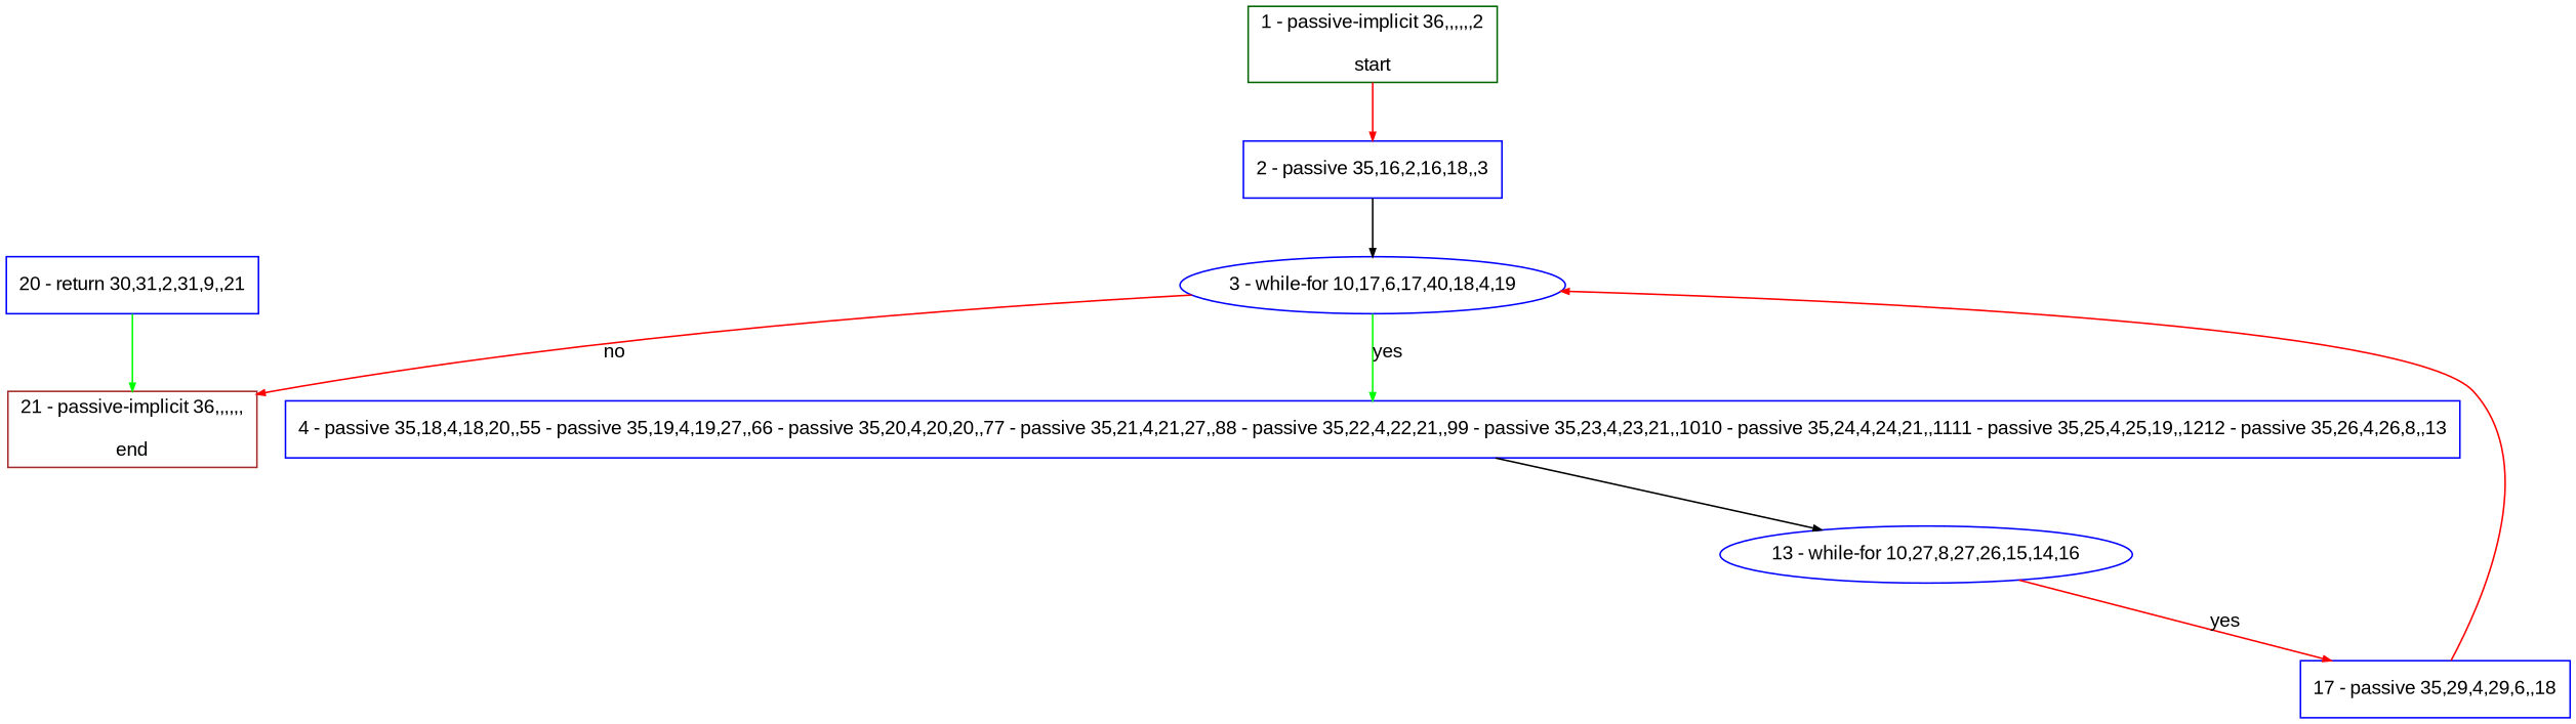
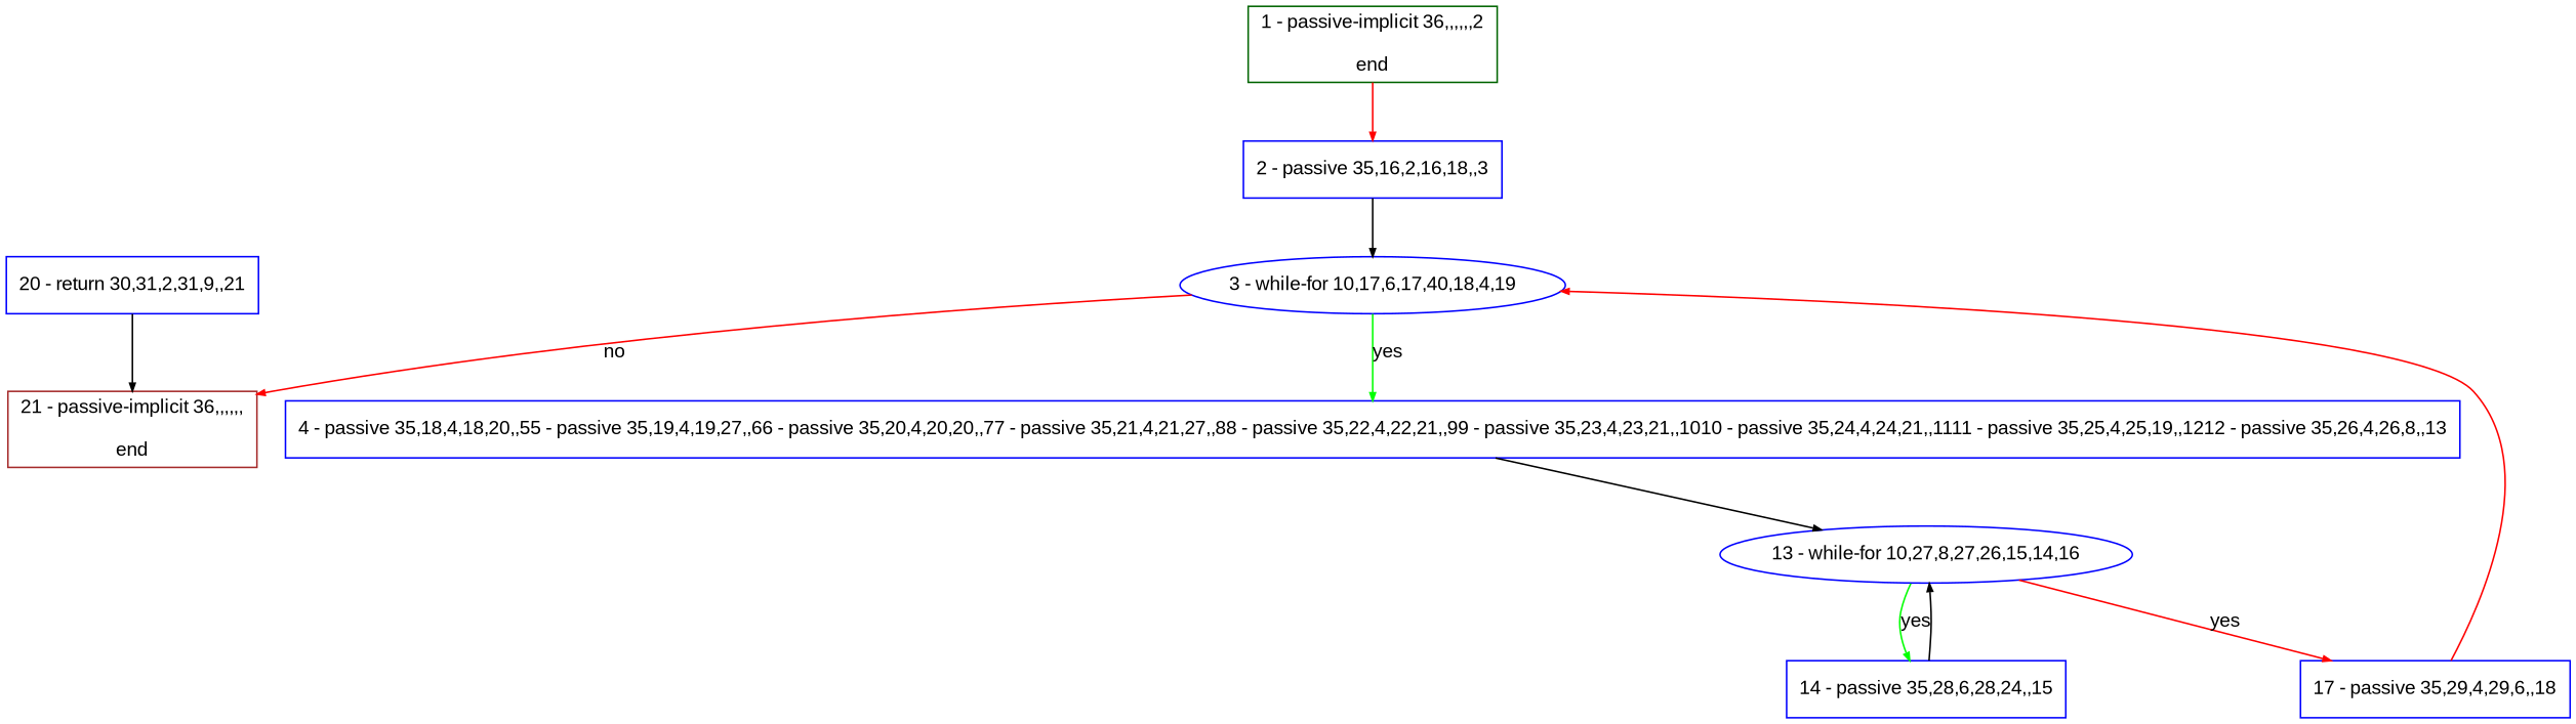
  digraph {
    bgcolor=white
    compound=true
    fillcolor="#FFFFCC"
    fontname=Arial
    fontsize=12
    pack=true
    packmode=clust
    style="rounded,filled"
    node [color="#0000ff" compound=true fillcolor="#ffffff" fixedsize=false fontname=Arial fontsize=12 node_initialized=no shape=box style=filled]
    edge [arrowhead=normal arrowsize=0.5 arrowtail=none color="#000000" compound=true dir=forward fontcolor=black fontname=Arial fontsize=12]
    n1 [label="2 - passive 35,16,2,16,18,,3"]
    n2 [label="3 - while-for 10,17,6,17,40,18,4,19" shape=oval]
    n3 [label="4 - passive 35,18,4,18,20,,55 - passive 35,19,4,19,27,,66 - passive 35,20,4,20,20,,77 - passive 35,21,4,21,27,,88 - passive 35,22,4,22,21,,99 - passive 35,23,4,23,21,,1010 - passive 35,24,4,24,21,,1111 - passive 35,25,4,25,19,,1212 - passive 35,26,4,26,8,,13"]
    n4 [color="#a52a2a" label="21 - passive-implicit 36,,,,,,\n\nend"]
-   n5 [color="#006400" label="1 - passive-implicit 36,,,,,,2\n\nstart"]
+   n5 [color="#006400" label="1 - passive-implicit 36,,,,,,2\n\nend"]
    n6 [label="13 - while-for 10,27,8,27,26,15,14,16" shape=oval]
    n7 [label="20 - return 30,31,2,31,9,,21"]
+   n8 [label="14 - passive 35,28,6,28,24,,15"]
    n9 [label="17 - passive 35,29,4,29,6,,18"]
    n1 -> n2
    n2 -> n3 [color="#00ff00" label=yes]
    n2 -> n4 [color="#ff0000" label=no]
    n3 -> n6
    n5 -> n1 [color="#ff0000"]
+   n6 -> n8 [color="#00ff00" label=yes]
    n6 -> n9 [color="#ff0000" label=yes]
-   n7 -> n4 [color="#00ff00"]
+   n7 -> n4
+   n8 -> n6
    n9 -> n2 [color="#ff0000"]
  }
